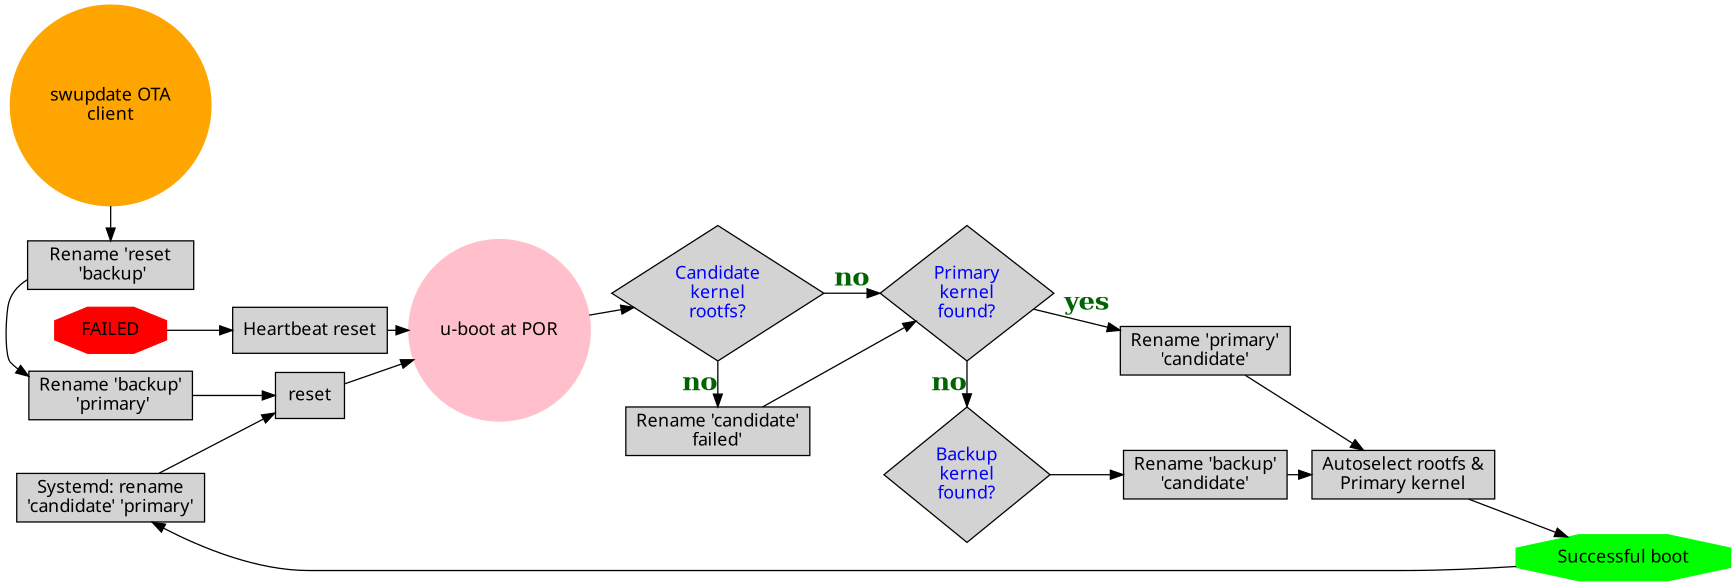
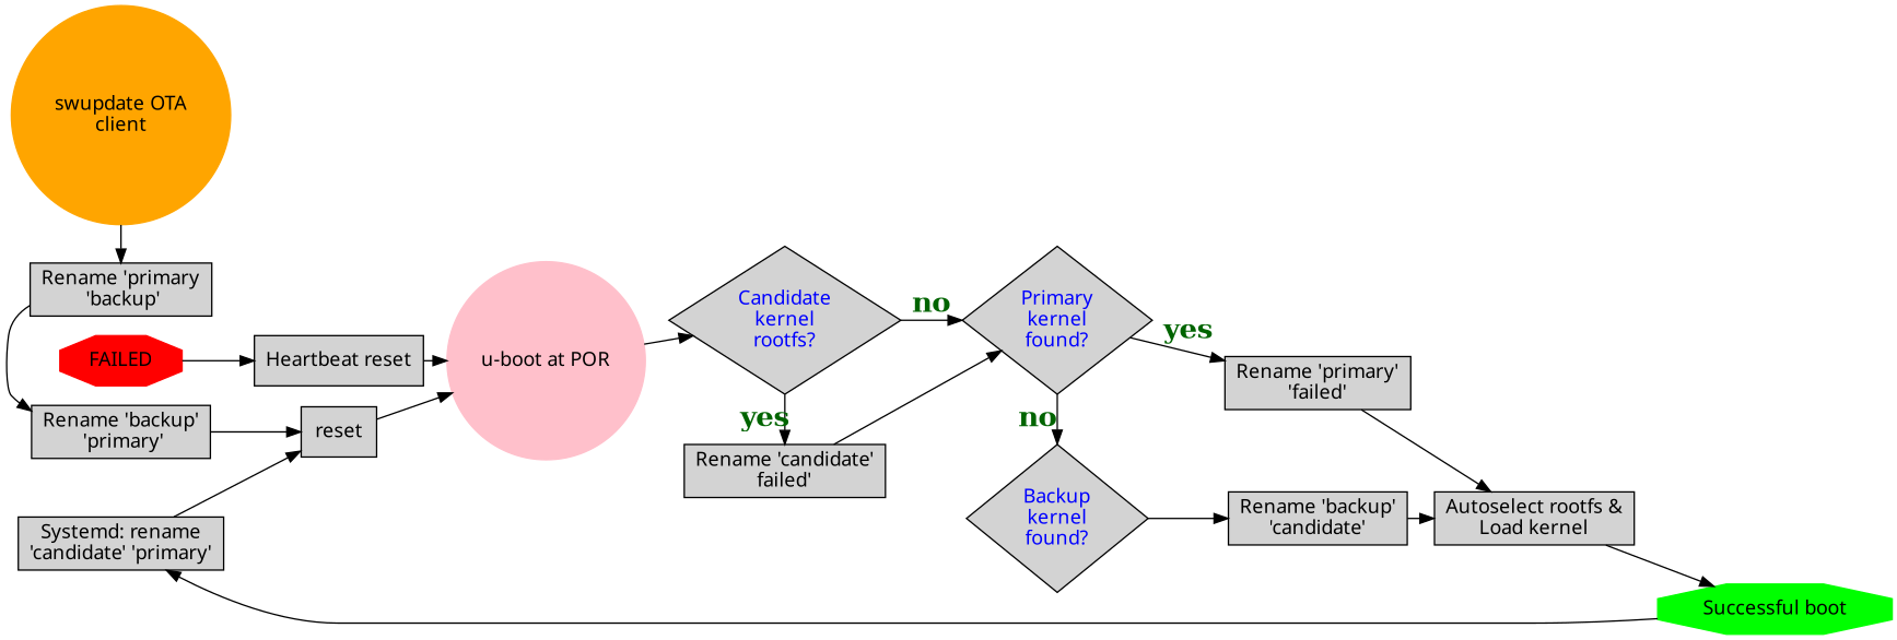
  digraph {
    color=black
    fontname=sans
    fontsize=28
    labelloc=t
    nodesep=0.2
    rankdir=LR
    ranksep=0.1
    style=filled
    node [fontname=sans fontsize=14 shape=box style=filled]
    edge [fontcolor=darkgreen fontname="Times-Bold" fontsize=20 labelfontsize=20 labelloc=t]
    n1 [color=orange label="swupdate OTA\nclient" shape=circle]
    n2 [label="Systemd: rename\n'candidate' 'primary'"]
-   n3 [label="Rename 'reset\n 'backup'"]
+   n3 [label="Rename 'primary\n 'backup'"]
    n4 [label="Rename 'backup'\n 'primary'"]
    n5 [fontcolor=blue label="Primary\nkernel\nfound?" shape=diamond]
    n6 [fontcolor=blue label="Backup\nkernel\nfound?" shape=diamond]
-   n7 [label="Rename 'primary'\n'candidate'"]
+   n7 [label="Rename 'primary'\n'failed'"]
    n8 [label="Rename 'backup'\n'candidate'"]
    n9 [fontcolor=blue label="Candidate\nkernel\nrootfs?" shape=diamond]
    n10 [label="Rename 'candidate'\nfailed'"]
    n11 [label=reset]
-   n12 [label="Autoselect rootfs &\nPrimary kernel"]
+   n12 [label="Autoselect rootfs &\nLoad kernel"]
    n13 [color=pink label="u-boot at POR" shape=circle]
    n14 [color=red label=FAILED shape=octagon]
    n15 [label="Heartbeat reset"]
    n16 [color=green label="Successful boot" shape=octagon]
    subgraph sub_1 {
      rank=same
      n1
      n2
      n3
      n4
    }
    subgraph sub_2 {
      rank=same
      n5
      n6
    }
    subgraph sub_3 {
      rank=same
      n7
      n8
    }
    subgraph sub_4 {
      rank=same
      n9
      n10
    }
    subgraph sub_5 {
      n1
      n3
      n4
      n11
    }
    subgraph sub_6 {
      n2
      n5
      n7
      n9
      n12
    }
    subgraph sub_7 {
      n5
      n6
      n8
      n9
      n10
      n12
      n13
      n14
      n15
    }
    n1 -> n3
    n2 -> n11
    n3 -> n4
    n4 -> n11
    n5 -> n6 [label=no]
    n5 -> n7 [label=yes]
    n6 -> n8
    n7 -> n12
    n8 -> n12
    n9 -> n5 [label=no]
-   n9 -> n10 [label=no]
+   n9 -> n10 [label=yes]
    n10 -> n5
    n11 -> n13
    n12 -> n16
    n13 -> n9
    n14 -> n15
    n15 -> n13
    n16 -> n2
  }
